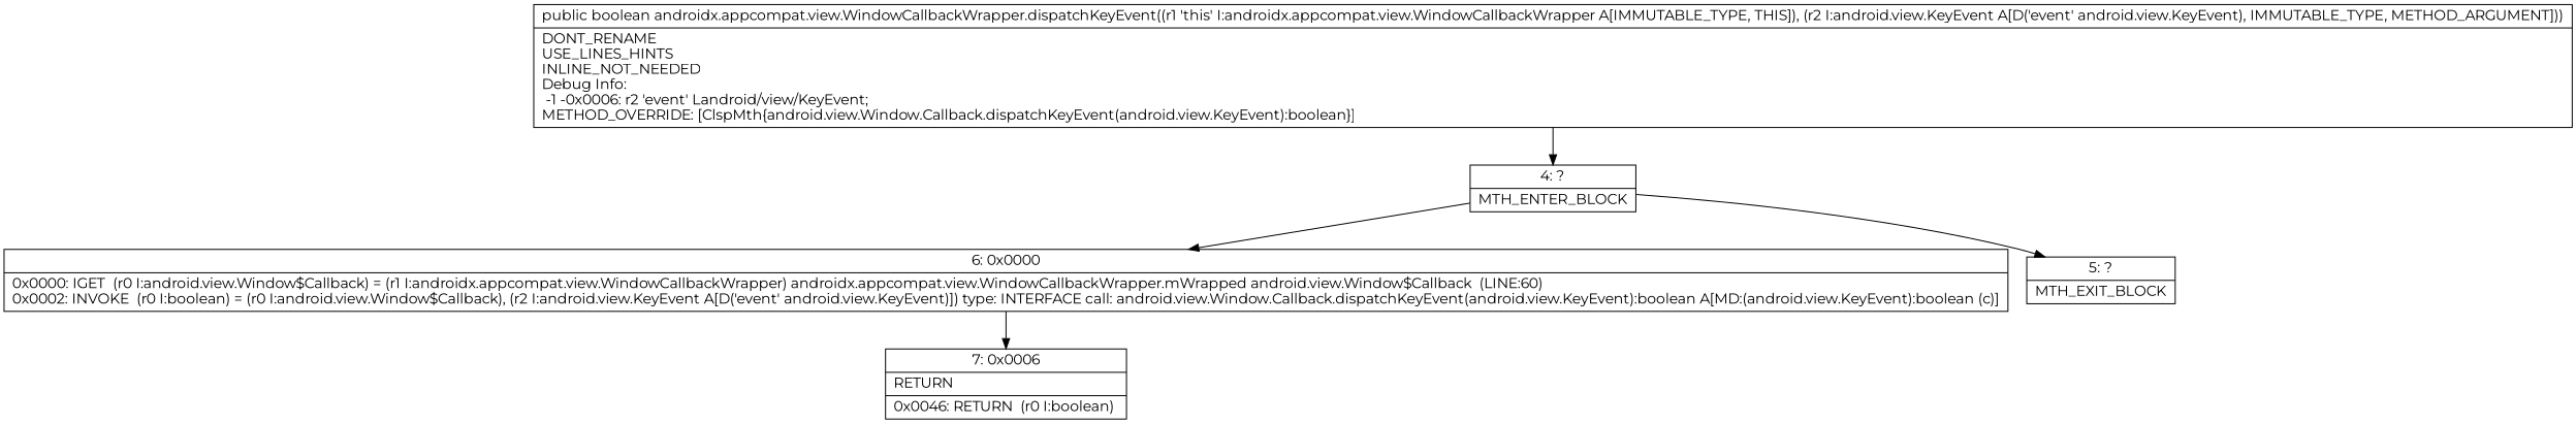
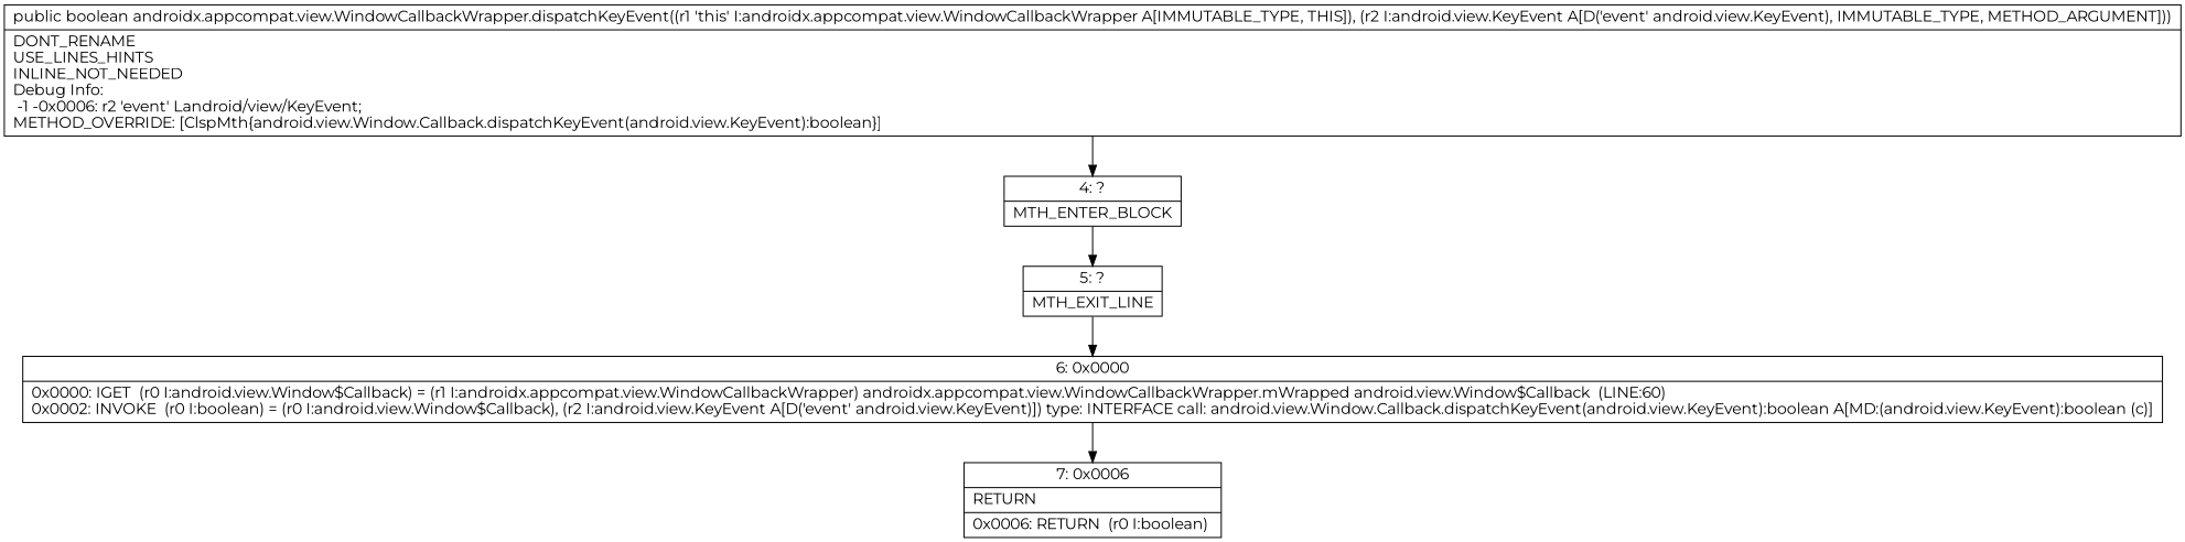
  digraph {
    fontname=Montserrat
    node [fontname=Montserrat shape=record]
    edge [fontname=Montserrat]
    n1 [label="{4\:\ ?|MTH_ENTER_BLOCK\l}"]
    n2 [label="{6\:\ 0x0000|0x0000: IGET  (r0 I:android.view.Window$Callback) = (r1 I:androidx.appcompat.view.WindowCallbackWrapper) androidx.appcompat.view.WindowCallbackWrapper.mWrapped android.view.Window$Callback  (LINE:60)\l0x0002: INVOKE  (r0 I:boolean) = (r0 I:android.view.Window$Callback), (r2 I:android.view.KeyEvent A[D('event' android.view.KeyEvent)]) type: INTERFACE call: android.view.Window.Callback.dispatchKeyEvent(android.view.KeyEvent):boolean A[MD:(android.view.KeyEvent):boolean (c)]\l}"]
-   n3 [label="{5\:\ ?|MTH_EXIT_BLOCK\l}"]
-   n4 [label="{7\:\ 0x0006|RETURN\l|0x0046: RETURN  (r0 I:boolean) \l}"]
+   n3 [label="{5\:\ ?|MTH_EXIT_LINE\l}"]
+   n4 [label="{7\:\ 0x0006|RETURN\l|0x0006: RETURN  (r0 I:boolean) \l}"]
    n5 [label="{public boolean androidx.appcompat.view.WindowCallbackWrapper.dispatchKeyEvent((r1 'this' I:androidx.appcompat.view.WindowCallbackWrapper A[IMMUTABLE_TYPE, THIS]), (r2 I:android.view.KeyEvent A[D('event' android.view.KeyEvent), IMMUTABLE_TYPE, METHOD_ARGUMENT]))  | DONT_RENAME\lUSE_LINES_HINTS\lINLINE_NOT_NEEDED\lDebug Info:\l  \-1 \-0x0006: r2 'event' Landroid\/view\/KeyEvent;\lMETHOD_OVERRIDE: [ClspMth\{android.view.Window.Callback.dispatchKeyEvent(android.view.KeyEvent):boolean\}]\l}"]
-   n1 -> n2
+   n3 -> n2
    n1 -> n3
    n2 -> n4
    n5 -> n1
  }
